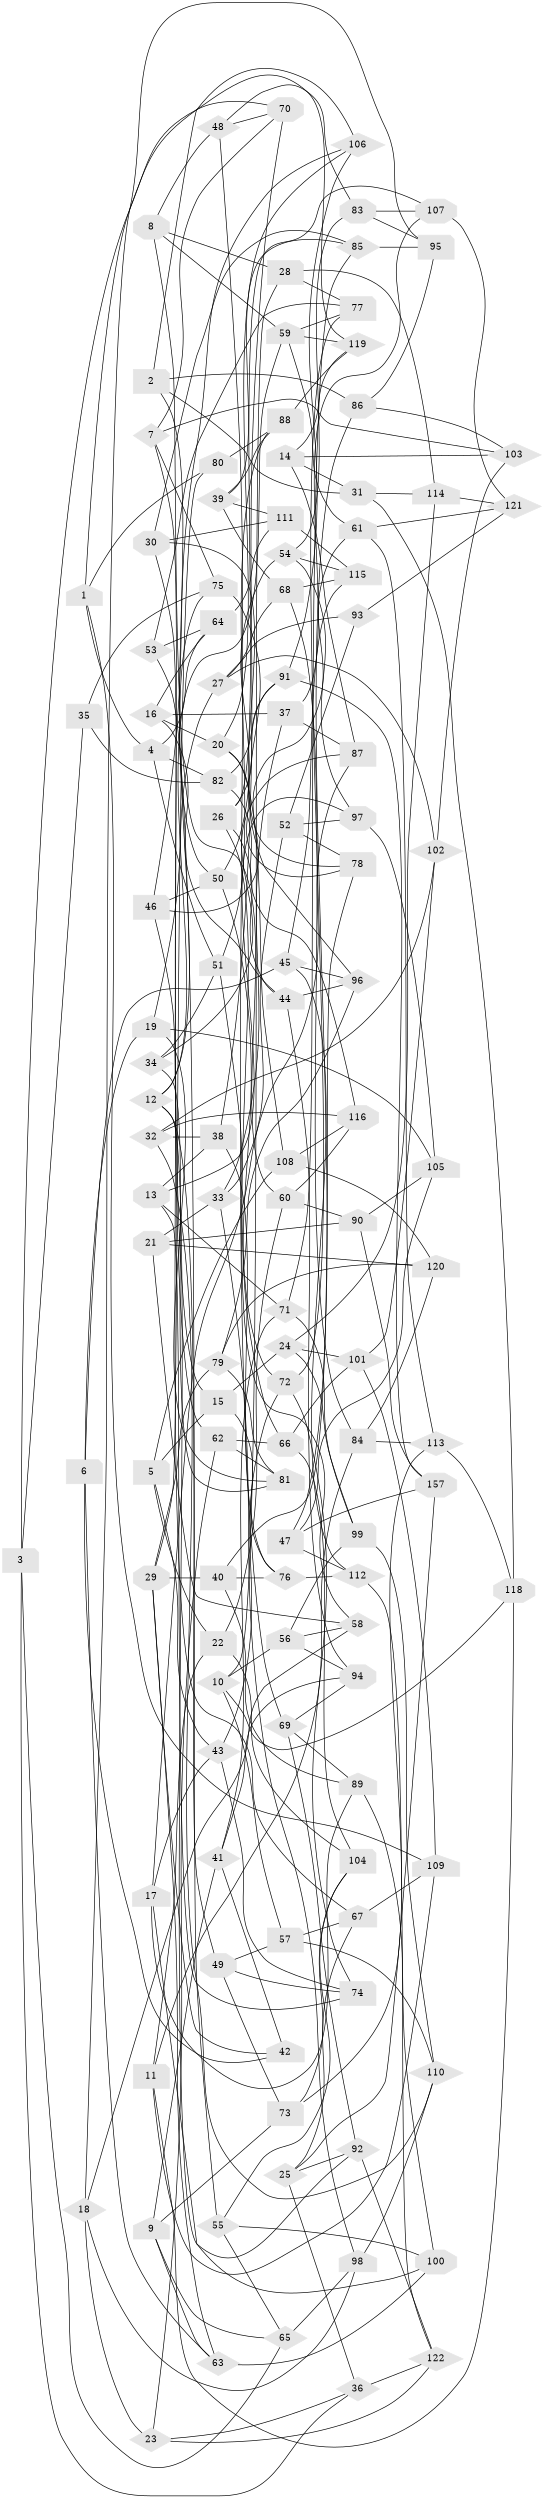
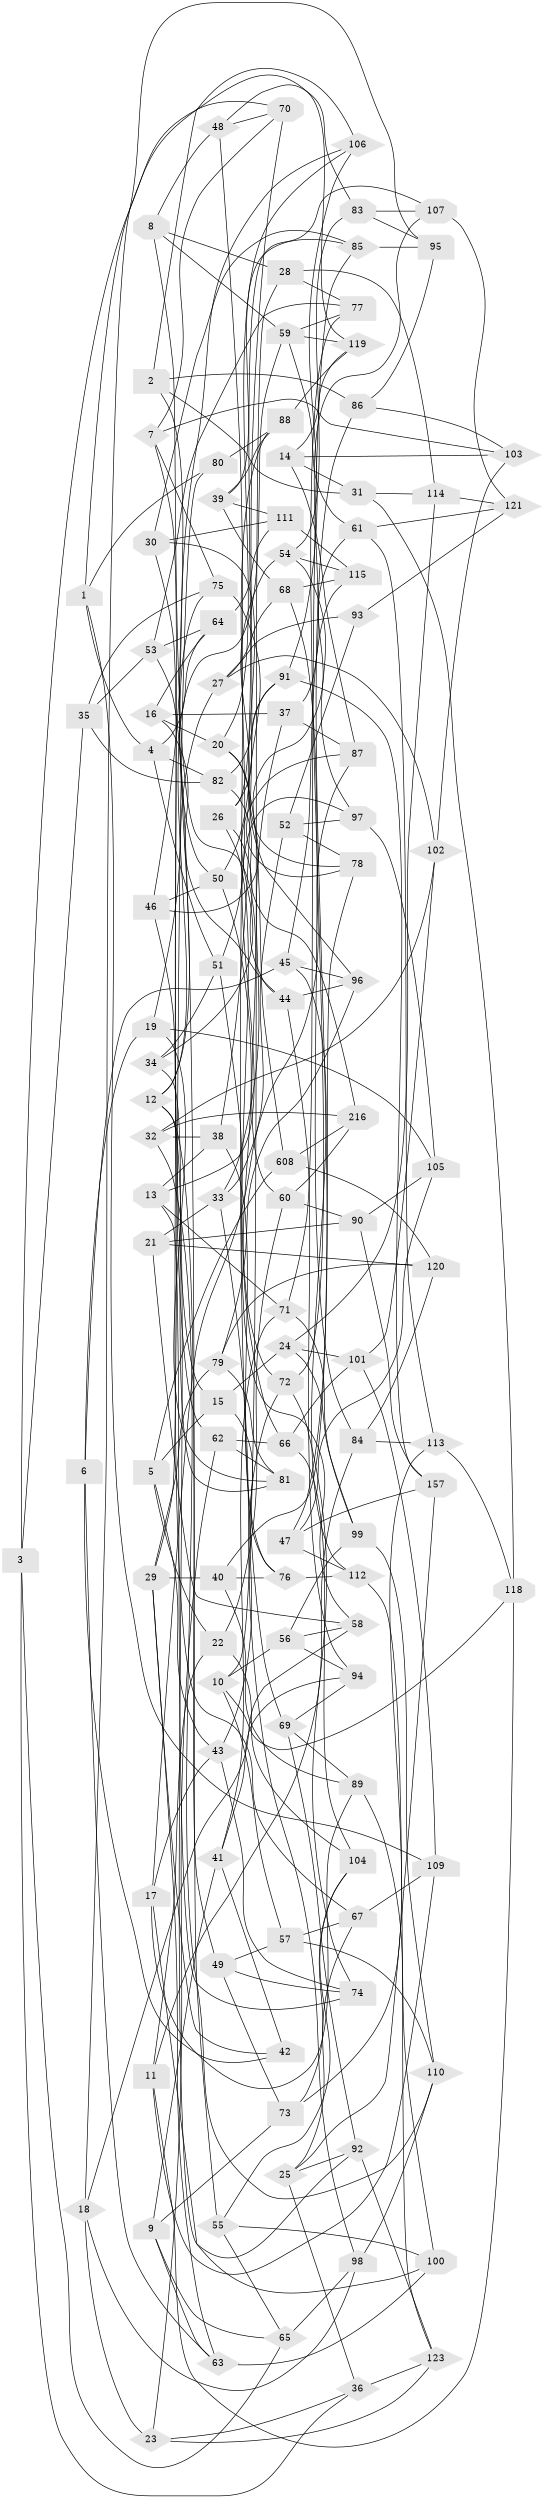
  graph {
    rankdir=LR
    node [color=gray90 shape=diamond style=filled]
    1 [shape=house]
    4 [shape=house]
    80 [shape=house]
    109 [shape=house]
    119
    51 [shape=house]
    64 [shape=note]
    82 [shape=octagon]
    88 [shape=note]
    2 [shape=note]
    31 [shape=octagon]
    50 [shape=house]
    86 [shape=octagon]
    106
    118 [shape=octagon]
    114 [shape=house]
    54
    66 [shape=octagon]
    103
    95 [shape=note]
    3 [shape=note]
    35 [shape=note]
    36
    65
    70 [shape=octagon]
    75 [shape=house]
    53
-   122
+   122 [label=123]
    98 [shape=house]
    58
    111 [shape=note]
    91
-   116 [shape=octagon]
+   116 [shape=octagon label=216]
    5 [shape=note]
    15 [shape=note]
    22 [shape=note]
    43
-   108 [shape=octagon]
+   108 [shape=octagon label=608]
    24
    76
    60 [shape=house]
    104 [shape=note]
    74 [shape=note]
    72 [shape=octagon]
    120 [shape=house]
    6 [shape=note]
    19 [shape=house]
    42 [shape=house]
    45
    63
    27
    81 [shape=house]
    105 [shape=house]
    96
    112
    115 [shape=house]
    100 [shape=octagon]
    7
    8 [shape=octagon]
    28 [shape=note]
    48
    59 [shape=house]
    77 [shape=note]
    69
    83 [shape=octagon]
    61 [shape=house]
    90 [shape=house]
    9 [shape=house]
    41
    73 [shape=note]
    71
    94 [shape=octagon]
    113
    10
    56 [shape=house]
    57 [shape=note]
    99 [shape=note]
    67 [shape=house]
    110
    11 [shape=note]
    84 [shape=note]
    12
    49 [shape=octagon]
    13 [shape=octagon]
    38 [shape=note]
    97 [shape=octagon]
    85
    14 [shape=house]
    87 [shape=note]
    101
    16
    20
    37 [shape=note]
    44 [shape=house]
    78 [shape=note]
    107 [shape=octagon]
    17 [shape=house]
    89 [shape=house]
    92
    18
    23
    62 [shape=note]
    68 [shape=note]
    93
    102
    21 [shape=octagon]
    33
    52 [shape=note]
    n109 [label=157 shape=octagon]
    121
    25
    26 [shape=note]
    29 [shape=octagon]
    40 [shape=note]
    79
    30 [shape=octagon]
    32
    34
    55
    39
    46 [shape=note]
    47 [shape=note]
    1 -- 4
    1 -- 80
    1 -- 109
    1 -- 119
    4 -- 51
    4 -- 64
    4 -- 82
    80 -- 88
    51 -- 88
    51 -- 58
    64 -- 111
    82 -- 91
    82 -- 116
    88 -- 119
    2 -- 31
    2 -- 50
    2 -- 86
    2 -- 106
    31 -- 118
    31 -- 114
    50 -- 54
    50 -- 66
    86 -- 103
    86 -- 95
    114 -- 121
    54 -- 115
    54 -- 83
    54 -- 97
    66 -- 104
    66 -- 101
    3 -- 35
    3 -- 36
    3 -- 65
    3 -- 70
    35 -- 82
    35 -- 75
+   35 -- 53
    36 -- 122
    65 -- 98
    75 -- 96
    53 -- 64
    53 -- 77
    53 -- 55
    98 -- 110
    111 -- 115
    91 -- 106
    91 -- n109
    5 -- 15
    5 -- 22
    5 -- 43
    5 -- 108
    15 -- 24
    15 -- 76
    22 -- 60
    22 -- 104
    43 -- 74
    43 -- 72
    108 -- 116
    108 -- 120
    24 -- 114
    24 -- 99
    24 -- 101
    76 -- 112
    60 -- 116
    60 -- 90
    72 -- 74
    72 -- 77
    6 -- 19
    6 -- 42
    6 -- 45
    6 -- 63
    19 -- 27
    19 -- 81
    19 -- 105
    45 -- 96
    45 -- 112
    45 -- 115
    63 -- 100
    27 -- 68
    27 -- 93
    27 -- 102
    112 -- 122
    7 -- 103
    7 -- 70
    7 -- 75
    7 -- 15
    8 -- 60
    8 -- 28
    8 -- 48
    8 -- 59
    28 -- 114
    28 -- 77
    48 -- 70
    48 -- 69
    48 -- 83
    59 -- 119
    59 -- 77
    59 -- 61
    69 -- 94
    69 -- 89
    69 -- 92
    83 -- 95
    83 -- 107
    61 -- 113
    61 -- 121
    90 -- 105
    90 -- n109
    9 -- 65
    9 -- 63
    9 -- 41
    9 -- 73
    41 -- 42
    41 -- 71
    41 -- 94
    73 -- 104
    73 -- 113
    71 -- 99
    71 -- 85
    113 -- 118
    10 -- 118
    10 -- 28
    10 -- 56
    10 -- 57
    56 -- 58
    56 -- 94
    56 -- 99
    57 -- 67
    57 -- 110
    99 -- 110
    67 -- 109
    11 -- 109
    11 -- 118
    11 -- 22
    11 -- 84
    84 -- 120
    84 -- 113
    12 -- 75
    12 -- 100
    12 -- 59
    12 -- 49
    49 -- 74
    49 -- 73
    49 -- 57
    13 -- 74
    13 -- 71
    13 -- 38
    13 -- 97
    38 -- 70
    38 -- 76
    97 -- 105
    85 -- 95
    14 -- 119
    14 -- 31
    14 -- 103
    14 -- 87
    101 -- 109
    101 -- 102
    16 -- 64
    16 -- 20
    16 -- 37
    16 -- 44
    20 -- 106
    20 -- 108
    20 -- 78
    37 -- 87
    37 -- 107
    44 -- 96
    44 -- 94
    107 -- 121
    17 -- 43
    17 -- 87
    17 -- 89
    17 -- 92
    89 -- 100
    92 -- 122
    18 -- 95
    18 -- 98
    18 -- 58
    18 -- 23
    23 -- 36
    23 -- 122
    23 -- 62
    62 -- 66
    62 -- 81
    68 -- 115
    68 -- 84
    93 -- 121
    102 -- 103
    21 -- 58
    21 -- 120
    21 -- 90
    21 -- 33
    33 -- 98
    33 -- 37
    33 -- 52
    52 -- 97
    52 -- 78
    52 -- 93
    25 -- 36
    25 -- 67
    25 -- 92
    25 -- n109
    26 -- 91
    26 -- 72
    26 -- 44
    26 -- 107
    29 -- 80
    29 -- 42
    29 -- 63
    29 -- 40
    29 -- 79
    40 -- 76
    40 -- 78
    40 -- 89
    79 -- 120
    79 -- 81
    79 -- 96
    30 -- 111
    30 -- 85
    30 -- 78
    30 -- 62
    32 -- 116
    32 -- 110
    32 -- 38
    32 -- 102
    34 -- 51
    34 -- 81
    34 -- 87
    55 -- 65
    55 -- 104
    55 -- 100
    39 -- 88
    39 -- 111
    39 -- 85
    39 -- 68
    46 -- 50
    46 -- 106
    46 -- 61
    46 -- 67
    47 -- 86
    47 -- 105
    47 -- 112
    47 -- n109
  }
